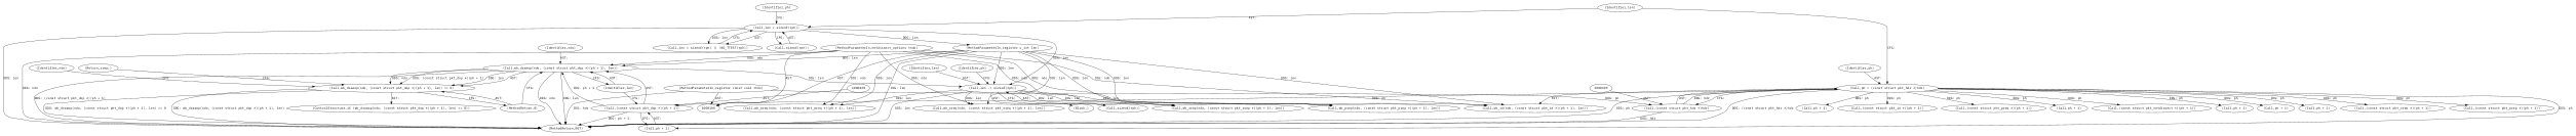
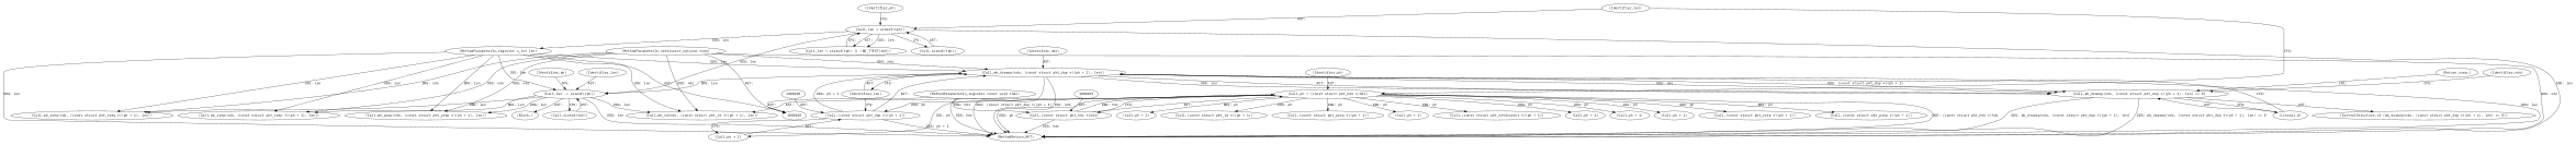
  digraph {
    fontname="IBM Plex Mono"
    node [fontname="IBM Plex Mono"]
    edge [fontname="IBM Plex Mono"]
    n1 [label="(Call,wb_drawop(ndo, (const struct pkt_dop *)(ph + 1), len))"]
    n2 [label="(Call,wb_drawop(ndo, (const struct pkt_dop *)(ph + 1), len) >= 0)"]
    n3 [label="(MethodReturn,RET)"]
    n4 [label="(Identifier,len)"]
    n5 [label="(Call,len -= sizeof(*ph))"]
-   n6 [label="(MethodReturn,0)"]
+   n6 [label="(Literal,0)"]
    n7 [label="(ControlStructure,if (wb_drawop(ndo, (const struct pkt_dop *)(ph + 1), len) >= 0))"]
    n8 [label="(Call,(const struct pkt_dop *)(ph + 1))"]
    n9 [label="(MethodParameterIn,netdissect_options *ndo)"]
    n10 [label="(Call,wb_rrep(ndo, (const struct pkt_rrep *)(ph + 1), len))"]
    n11 [label="(Call,wb_prep(ndo, (const struct pkt_prep *)(ph + 1), len))"]
    n12 [label="(Call,wb_id(ndo, (const struct pkt_id *)(ph + 1), len))"]
    n13 [label="(Call,wb_rreq(ndo, (const struct pkt_rreq *)(ph + 1), len))"]
-   n14 [label="(Call,wb_preq(ndo, (const struct pkt_preq *)(ph + 1), len))"]
    1000100
    n16 [label="(Call,ph + 1)"]
    n17 [label="(Call,ph = (const struct pkt_hdr *)hdr)"]
    n18 [label="(Call,(const struct pkt_hdr *)hdr)"]
    n19 [label="(Call,ph + 1)"]
    n20 [label="(Call,(const struct pkt_id *)(ph + 1))"]
    n21 [label="(Call,(const struct pkt_preq *)(ph + 1))"]
    n22 [label="(Call,ph + 1)"]
    n23 [label="(Call,(const struct pkt_netdissect *)(ph + 1))"]
    n24 [label="(Call,ph + 1)"]
    n25 [label="(Call,ph + 1)"]
    n26 [label="(Call,ph + 1)"]
    n27 [label="(Call,(const struct pkt_rrep *)(ph + 1))"]
    n28 [label="(Call,(const struct pkt_prep *)(ph + 1))"]
    n29 [label="(Block,)"]
    n30 [label="(MethodParameterIn,register const void *hdr)"]
    n31 [label="(Call,sizeof(*ph))"]
    n32 [label="(Call,len < sizeof(*ph))"]
    n33 [label="(Call,len < sizeof(*ph) || !ND_TTEST(*ph))"]
    n34 [label="(Call,sizeof(*ph))"]
    n35 [label="(MethodParameterIn,register u_int len)"]
    n36 [label="(Identifier,ndo)"]
    n37 [label="(Identifier,ph)"]
    n38 [label="(Identifier,ndo)"]
    n39 [label="(Identifier,len)"]
    n40 [label="(Return,rrep;)"]
    n41 [label="(Identifier,ph)"]
    n42 [label="(Identifier,ph)"]
    n43 [label="(Identifier,len)"]
    1000220
    1000109
    n1 -> n2 [label="AST: "]
    n1 -> n2 [label="DDG: ndo"]
    n1 -> n2 [label="DDG: (const struct pkt_dop *)(ph + 1)"]
    n1 -> n2 [label="DDG: len"]
    n1 -> n3 [label="DDG: (const struct pkt_dop *)(ph + 1)"]
    n1 -> n3 [label="DDG: ndo"]
    n1 -> n3 [label="DDG: len"]
    n1 -> n4 [label="CFG: "]
    n1 -> n5 [label="DDG: len"]
    n2 -> n3 [label="DDG: wb_drawop(ndo, (const struct pkt_dop *)(ph + 1), len) >= 0"]
    n2 -> n3 [label="DDG: wb_drawop(ndo, (const struct pkt_dop *)(ph + 1), len)"]
    n2 -> n6 [label="CFG: "]
    n2 -> n7 [label="AST: "]
    n4 -> n1 [label="AST: "]
    n4 -> n8 [label="CFG: "]
    n5 -> n3 [label="DDG: len"]
    n5 -> n10 [label="DDG: len"]
    n5 -> n11 [label="DDG: len"]
    n5 -> n12 [label="DDG: len"]
    n5 -> n13 [label="DDG: len"]
-   n5 -> n14 [label="DDG: len"]
    n5 -> n29 [label="AST: "]
    n5 -> n31 [label="CFG: "]
    n6 -> n1 [label="CFG: "]
    n6 -> n2 [label="AST: "]
    n8 -> n1 [label="AST: "]
    n8 -> n1 [label="DDG: ph + 1"]
    n8 -> n3 [label="DDG: ph + 1"]
    n8 -> n16 [label="CFG: "]
    n9 -> n1 [label="DDG: ndo"]
    n9 -> n3 [label="DDG: ndo"]
    n9 -> n10 [label="DDG: ndo"]
    n9 -> n11 [label="DDG: ndo"]
    n9 -> n12 [label="DDG: ndo"]
    n9 -> n13 [label="DDG: ndo"]
-   n9 -> n14 [label="DDG: ndo"]
    n9 -> 1000100 [label="AST: "]
    n16 -> n8 [label="AST: "]
    n17 -> n3 [label="DDG: (const struct pkt_hdr *)hdr"]
    n17 -> n3 [label="DDG: ph"]
    n17 -> n8 [label="DDG: ph"]
    n17 -> n12 [label="AST: "]
    n17 -> n16 [label="DDG: ph"]
    n17 -> n18 [label="CFG: "]
    n17 -> n19 [label="DDG: ph"]
    n17 -> n20 [label="DDG: ph"]
    n17 -> n21 [label="DDG: ph"]
    n17 -> n22 [label="DDG: ph"]
    n17 -> n23 [label="DDG: ph"]
    n17 -> n24 [label="DDG: ph"]
    n17 -> n25 [label="DDG: ph"]
    n17 -> n26 [label="DDG: ph"]
    n17 -> n27 [label="DDG: ph"]
    n17 -> n28 [label="DDG: ph"]
    n18 -> n3 [label="DDG: hdr"]
    n18 -> n17 [label="AST: "]
    n18 -> n17 [label="DDG: hdr"]
    n30 -> n3 [label="DDG: hdr"]
    n30 -> 1000100 [label="AST: "]
-   n30 -> n18 [label="DDG: ph"]
+   n30 -> n18 [label="DDG: hdr"]
    n31 -> n5 [label="AST: "]
    n32 -> n3 [label="DDG: len"]
    n32 -> n5 [label="DDG: len"]
    n32 -> n33 [label="AST: "]
    n32 -> n33 [label="DDG: len"]
    n32 -> n34 [label="CFG: "]
    n32 -> n35 [label="DDG: len"]
    n33 -> n32 [label="CFG: "]
    n34 -> n32 [label="AST: "]
    n35 -> n1 [label="DDG: len"]
    n35 -> n3 [label="DDG: len"]
    n35 -> n5 [label="DDG: len"]
    n35 -> n10 [label="DDG: len"]
    n35 -> n11 [label="DDG: len"]
    n35 -> n12 [label="DDG: len"]
    n35 -> n13 [label="DDG: len"]
-   n35 -> n14 [label="DDG: len"]
    n35 -> 1000100 [label="AST: "]
    n36 -> n2 [label="CFG: "]
    n37 -> n5 [label="CFG: "]
    n38 -> n1 [label="AST: "]
    n39 -> n17 [label="CFG: "]
    n39 -> n32 [label="AST: "]
    n40 -> n2 [label="CFG: "]
    n41 -> n32 [label="CFG: "]
    n42 -> n17 [label="AST: "]
    n43 -> n5 [label="AST: "]
    1000220 -> n8 [label="AST: "]
    1000109 -> n18 [label="AST: "]
  }
